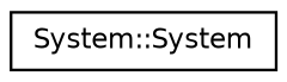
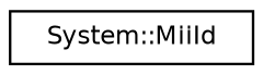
  digraph {
    rankdir=TB
    fontname="DejaVu Sans"
-   n1 [color=black fillcolor=white fontname="DejaVu Sans" fontsize=10 height=0.2 label="System::System" shape=record style=filled width=0.4]
+   n1 [color=black fillcolor=white fontname="DejaVu Sans" fontsize=10 height=0.2 label="System::MiiId" shape=record style=filled width=0.4]
  }
